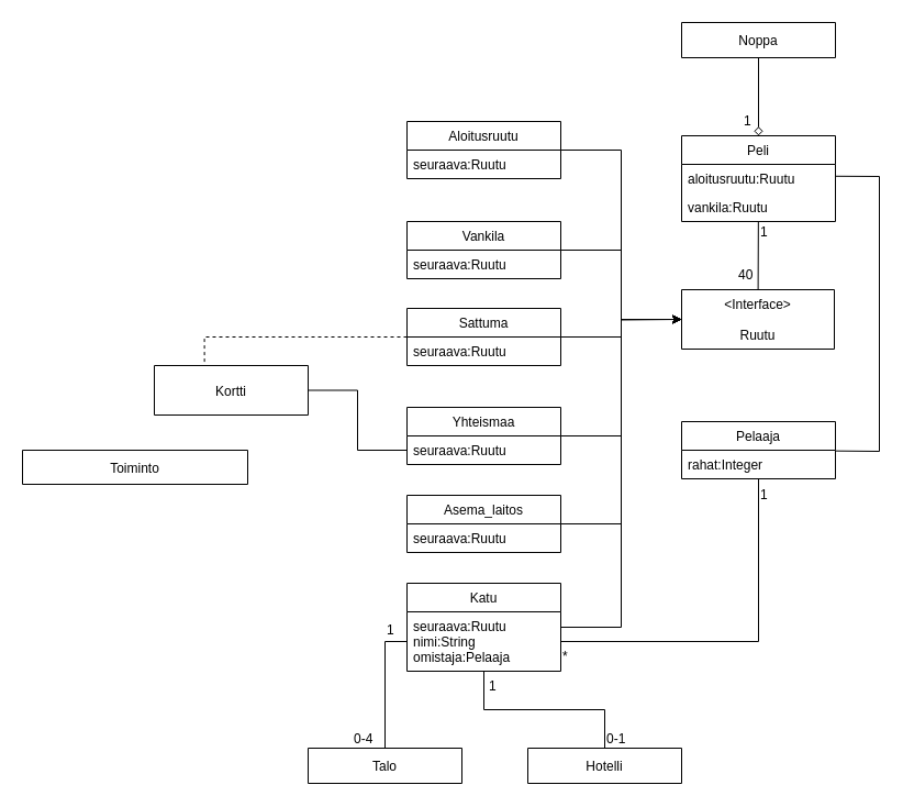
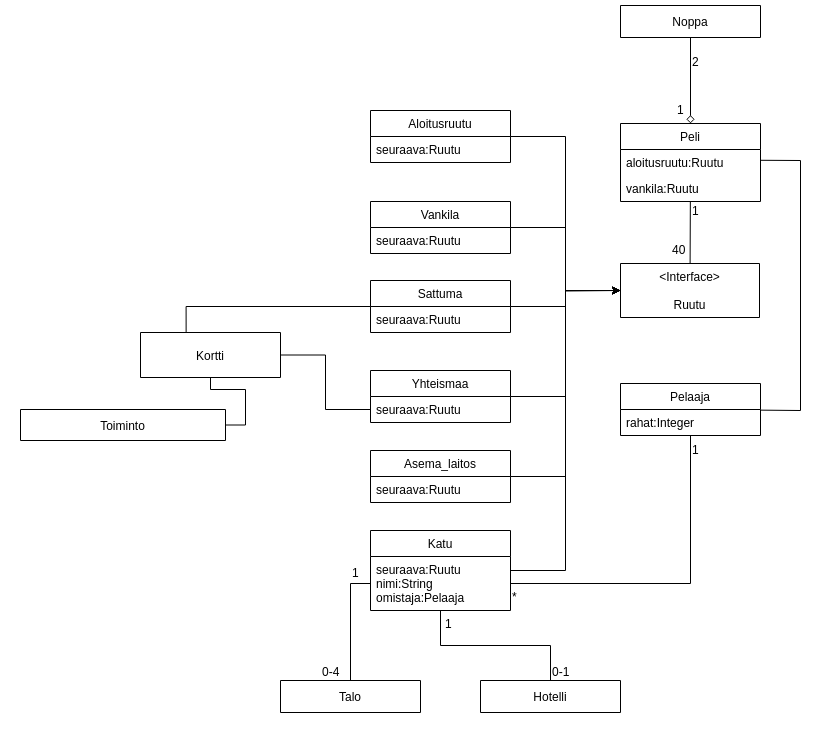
  <mxCell id="0" />
  <mxCell id="1" parent="0" />
  <mxCell id="2" value="Peli" style="swimlane;fontStyle=0;childLayout=stackLayout;horizontal=1;startSize=26;fillColor=none;horizontalStack=0;resizeParent=1;resizeParentMax=0;resizeLast=0;collapsible=1;marginBottom=0;" vertex="1" parent="1"><mxGeometry x="620" y="123" width="140" height="78" as="geometry" /></mxCell>
  <mxCell id="3" value="aloitusruutu:Ruutu" style="text;strokeColor=none;fillColor=none;align=left;verticalAlign=top;spacingLeft=4;spacingRight=4;overflow=hidden;rotatable=0;points=[[0,0.5],[1,0.5]];portConstraint=eastwest;" vertex="1" parent="2"><mxGeometry y="26" width="140" height="26" as="geometry" /></mxCell>
  <mxCell id="4" value="vankila:Ruutu" style="text;strokeColor=none;fillColor=none;align=left;verticalAlign=top;spacingLeft=4;spacingRight=4;overflow=hidden;rotatable=0;points=[[0,0.5],[1,0.5]];portConstraint=eastwest;" vertex="1" parent="2"><mxGeometry y="52" width="140" height="26" as="geometry" /></mxCell>
  <mxCell id="5" style="edgeStyle=orthogonalEdgeStyle;rounded=0;orthogonalLoop=1;jettySize=auto;html=1;exitX=0.5;exitY=1;exitDx=0;exitDy=0;endArrow=none;endFill=0;" edge="1" parent="1" source="6" target="27"><mxGeometry relative="1" as="geometry" /></mxCell>
  <mxCell id="6" value="Pelaaja" style="swimlane;fontStyle=0;childLayout=stackLayout;horizontal=1;startSize=26;fillColor=none;horizontalStack=0;resizeParent=1;resizeParentMax=0;resizeLast=0;collapsible=1;marginBottom=0;" vertex="1" parent="1"><mxGeometry x="620" y="383" width="140" height="52" as="geometry" /></mxCell>
  <mxCell id="7" value="rahat:Integer" style="text;strokeColor=none;fillColor=none;align=left;verticalAlign=top;spacingLeft=4;spacingRight=4;overflow=hidden;rotatable=0;points=[[0,0.5],[1,0.5]];portConstraint=eastwest;" vertex="1" parent="6"><mxGeometry y="26" width="140" height="26" as="geometry" /></mxCell>
  <mxCell id="8" value="&lt;Interface&gt;&#10;&#10;Ruutu" style="swimlane;fontStyle=0;childLayout=stackLayout;horizontal=1;startSize=64;fillColor=none;horizontalStack=0;resizeParent=1;resizeParentMax=0;resizeLast=0;collapsible=1;marginBottom=0;" vertex="1" parent="1"><mxGeometry x="620" y="263" width="139" height="54" as="geometry" /></mxCell>
  <mxCell id="9" style="edgeStyle=orthogonalEdgeStyle;rounded=0;orthogonalLoop=1;jettySize=auto;html=1;exitX=1;exitY=0.5;exitDx=0;exitDy=0;entryX=0;entryY=0.5;entryDx=0;entryDy=0;" edge="1" parent="1" source="10" target="8"><mxGeometry relative="1" as="geometry" /></mxCell>
  <mxCell id="10" value="Aloitusruutu" style="swimlane;fontStyle=0;childLayout=stackLayout;horizontal=1;startSize=26;fillColor=none;horizontalStack=0;resizeParent=1;resizeParentMax=0;resizeLast=0;collapsible=1;marginBottom=0;" vertex="1" parent="1"><mxGeometry x="370" y="110" width="140" height="52" as="geometry" /></mxCell>
  <mxCell id="11" value="seuraava:Ruutu" style="text;strokeColor=none;fillColor=none;align=left;verticalAlign=top;spacingLeft=4;spacingRight=4;overflow=hidden;rotatable=0;points=[[0,0.5],[1,0.5]];portConstraint=eastwest;" vertex="1" parent="10"><mxGeometry y="26" width="140" height="26" as="geometry" /></mxCell>
  <mxCell id="12" style="edgeStyle=orthogonalEdgeStyle;rounded=0;orthogonalLoop=1;jettySize=auto;html=1;exitX=1;exitY=0.5;exitDx=0;exitDy=0;entryX=0;entryY=0.5;entryDx=0;entryDy=0;" edge="1" parent="1" source="13" target="8"><mxGeometry relative="1" as="geometry" /></mxCell>
  <mxCell id="13" value="Vankila" style="swimlane;fontStyle=0;childLayout=stackLayout;horizontal=1;startSize=26;fillColor=none;horizontalStack=0;resizeParent=1;resizeParentMax=0;resizeLast=0;collapsible=1;marginBottom=0;" vertex="1" parent="1"><mxGeometry x="370" y="201" width="140" height="52" as="geometry" /></mxCell>
  <mxCell id="14" value="seuraava:Ruutu" style="text;strokeColor=none;fillColor=none;align=left;verticalAlign=top;spacingLeft=4;spacingRight=4;overflow=hidden;rotatable=0;points=[[0,0.5],[1,0.5]];portConstraint=eastwest;" vertex="1" parent="13"><mxGeometry y="26" width="140" height="26" as="geometry" /></mxCell>
  <mxCell id="15" style="edgeStyle=orthogonalEdgeStyle;rounded=0;orthogonalLoop=1;jettySize=auto;html=1;exitX=1;exitY=0.5;exitDx=0;exitDy=0;" edge="1" parent="1" source="17"><mxGeometry relative="1" as="geometry"><mxPoint x="620" y="290" as="targetPoint" /></mxGeometry></mxCell>
- <mxCell id="16" style="edgeStyle=orthogonalEdgeStyle;rounded=0;orthogonalLoop=1;jettySize=auto;html=1;exitX=0;exitY=0.5;exitDx=0;exitDy=0;entryX=0.326;entryY=-0.012;entryDx=0;entryDy=0;entryPerimeter=0;endArrow=none;endFill=0;dashed=1;" edge="1" parent="1" source="17" target="28"><mxGeometry relative="1" as="geometry" /></mxCell>
+ <mxCell id="16" style="edgeStyle=orthogonalEdgeStyle;rounded=0;orthogonalLoop=1;jettySize=auto;html=1;exitX=0;exitY=0.5;exitDx=0;exitDy=0;entryX=0.326;entryY=-0.012;entryDx=0;entryDy=0;entryPerimeter=0;endArrow=none;endFill=0;" edge="1" parent="1" source="17" target="28"><mxGeometry relative="1" as="geometry" /></mxCell>
  <mxCell id="17" value="Sattuma" style="swimlane;fontStyle=0;childLayout=stackLayout;horizontal=1;startSize=26;fillColor=none;horizontalStack=0;resizeParent=1;resizeParentMax=0;resizeLast=0;collapsible=1;marginBottom=0;" vertex="1" parent="1"><mxGeometry x="370" y="280" width="140" height="52" as="geometry" /></mxCell>
  <mxCell id="18" value="seuraava:Ruutu" style="text;strokeColor=none;fillColor=none;align=left;verticalAlign=top;spacingLeft=4;spacingRight=4;overflow=hidden;rotatable=0;points=[[0,0.5],[1,0.5]];portConstraint=eastwest;" vertex="1" parent="17"><mxGeometry y="26" width="140" height="26" as="geometry" /></mxCell>
  <mxCell id="19" style="edgeStyle=orthogonalEdgeStyle;rounded=0;orthogonalLoop=1;jettySize=auto;html=1;exitX=1;exitY=0.5;exitDx=0;exitDy=0;entryX=0;entryY=0.5;entryDx=0;entryDy=0;" edge="1" parent="1" source="20" target="8"><mxGeometry relative="1" as="geometry" /></mxCell>
  <mxCell id="20" value="Yhteismaa" style="swimlane;fontStyle=0;childLayout=stackLayout;horizontal=1;startSize=26;fillColor=none;horizontalStack=0;resizeParent=1;resizeParentMax=0;resizeLast=0;collapsible=1;marginBottom=0;" vertex="1" parent="1"><mxGeometry x="370" y="370" width="140" height="52" as="geometry" /></mxCell>
  <mxCell id="21" value="seuraava:Ruutu" style="text;strokeColor=none;fillColor=none;align=left;verticalAlign=top;spacingLeft=4;spacingRight=4;overflow=hidden;rotatable=0;points=[[0,0.5],[1,0.5]];portConstraint=eastwest;" vertex="1" parent="20"><mxGeometry y="26" width="140" height="26" as="geometry" /></mxCell>
  <mxCell id="22" style="edgeStyle=orthogonalEdgeStyle;rounded=0;orthogonalLoop=1;jettySize=auto;html=1;exitX=1;exitY=0.5;exitDx=0;exitDy=0;entryX=0;entryY=0.5;entryDx=0;entryDy=0;" edge="1" parent="1" source="23" target="8"><mxGeometry relative="1" as="geometry" /></mxCell>
  <mxCell id="23" value="Asema_laitos" style="swimlane;fontStyle=0;childLayout=stackLayout;horizontal=1;startSize=26;fillColor=none;horizontalStack=0;resizeParent=1;resizeParentMax=0;resizeLast=0;collapsible=1;marginBottom=0;" vertex="1" parent="1"><mxGeometry x="370" y="450" width="140" height="52" as="geometry" /></mxCell>
  <mxCell id="24" value="seuraava:Ruutu" style="text;strokeColor=none;fillColor=none;align=left;verticalAlign=top;spacingLeft=4;spacingRight=4;overflow=hidden;rotatable=0;points=[[0,0.5],[1,0.5]];portConstraint=eastwest;" vertex="1" parent="23"><mxGeometry y="26" width="140" height="26" as="geometry" /></mxCell>
  <mxCell id="25" style="edgeStyle=orthogonalEdgeStyle;rounded=0;orthogonalLoop=1;jettySize=auto;html=1;exitX=1;exitY=0.5;exitDx=0;exitDy=0;entryX=0;entryY=0.5;entryDx=0;entryDy=0;endArrow=none;endFill=0;" edge="1" parent="1" source="26" target="8"><mxGeometry relative="1" as="geometry" /></mxCell>
  <mxCell id="26" value="Katu" style="swimlane;fontStyle=0;childLayout=stackLayout;horizontal=1;startSize=26;fillColor=none;horizontalStack=0;resizeParent=1;resizeParentMax=0;resizeLast=0;collapsible=1;marginBottom=0;" vertex="1" parent="1"><mxGeometry x="370" y="530" width="140" height="80" as="geometry" /></mxCell>
  <mxCell id="27" value="seuraava:Ruutu&#10;nimi:String&#10;omistaja:Pelaaja&#10;&#10;" style="text;strokeColor=none;fillColor=none;align=left;verticalAlign=top;spacingLeft=4;spacingRight=4;overflow=hidden;rotatable=0;points=[[0,0.5],[1,0.5]];portConstraint=eastwest;" vertex="1" parent="26"><mxGeometry y="26" width="140" height="54" as="geometry" /></mxCell>
  <mxCell id="28" value="Kortti" style="swimlane;fontStyle=0;childLayout=stackLayout;horizontal=1;startSize=52;fillColor=none;horizontalStack=0;resizeParent=1;resizeParentMax=0;resizeLast=0;collapsible=1;marginBottom=0;" vertex="1" parent="1"><mxGeometry x="140" y="332" width="140" height="45" as="geometry" /></mxCell>
+ <mxCell id="29" style="edgeStyle=orthogonalEdgeStyle;rounded=0;orthogonalLoop=1;jettySize=auto;html=1;exitX=1;exitY=0.5;exitDx=0;exitDy=0;endArrow=none;endFill=0;" edge="1" parent="1" source="30" target="28"><mxGeometry relative="1" as="geometry" /></mxCell>
  <mxCell id="30" value="Toiminto" style="swimlane;fontStyle=0;childLayout=stackLayout;horizontal=1;startSize=52;fillColor=none;horizontalStack=0;resizeParent=1;resizeParentMax=0;resizeLast=0;collapsible=1;marginBottom=0;" vertex="1" parent="1"><mxGeometry x="20" y="409" width="205" height="31" as="geometry" /></mxCell>
  <mxCell id="31" style="edgeStyle=orthogonalEdgeStyle;rounded=0;orthogonalLoop=1;jettySize=auto;html=1;exitX=0.5;exitY=0;exitDx=0;exitDy=0;endArrow=none;endFill=0;" edge="1" parent="1" source="32" target="27"><mxGeometry relative="1" as="geometry" /></mxCell>
  <mxCell id="32" value="Talo" style="swimlane;fontStyle=0;childLayout=stackLayout;horizontal=1;startSize=52;fillColor=none;horizontalStack=0;resizeParent=1;resizeParentMax=0;resizeLast=0;collapsible=1;marginBottom=0;" vertex="1" parent="1"><mxGeometry x="280" y="680" width="140" height="32" as="geometry" /></mxCell>
  <mxCell id="33" style="edgeStyle=orthogonalEdgeStyle;rounded=0;orthogonalLoop=1;jettySize=auto;html=1;exitX=0.5;exitY=0;exitDx=0;exitDy=0;endArrow=none;endFill=0;" edge="1" parent="1" source="34" target="26"><mxGeometry relative="1" as="geometry" /></mxCell>
  <mxCell id="34" value="Hotelli" style="swimlane;fontStyle=0;childLayout=stackLayout;horizontal=1;startSize=52;fillColor=none;horizontalStack=0;resizeParent=1;resizeParentMax=0;resizeLast=0;collapsible=1;marginBottom=0;" vertex="1" parent="1"><mxGeometry x="480" y="680" width="140" height="32" as="geometry" /></mxCell>
  <mxCell id="35" value="" style="endArrow=none;html=1;" edge="1" parent="1" source="8" target="2"><mxGeometry width="50" height="50" relative="1" as="geometry"><mxPoint x="770" y="280" as="sourcePoint" /><mxPoint x="820" y="230" as="targetPoint" /></mxGeometry></mxCell>
  <mxCell id="36" value="" style="endArrow=none;html=1;entryX=0.999;entryY=0.415;entryDx=0;entryDy=0;entryPerimeter=0;" edge="1" parent="1" target="3"><mxGeometry width="50" height="50" relative="1" as="geometry"><mxPoint x="800" y="160" as="sourcePoint" /><mxPoint x="830" y="180" as="targetPoint" /><Array as="points" /></mxGeometry></mxCell>
  <mxCell id="37" value="" style="endArrow=none;html=1;" edge="1" parent="1"><mxGeometry width="50" height="50" relative="1" as="geometry"><mxPoint x="800" y="410" as="sourcePoint" /><mxPoint x="800" y="160" as="targetPoint" /></mxGeometry></mxCell>
  <mxCell id="38" value="" style="endArrow=none;html=1;" edge="1" parent="1" source="6"><mxGeometry width="50" height="50" relative="1" as="geometry"><mxPoint x="750" y="520" as="sourcePoint" /><mxPoint x="800" y="410" as="targetPoint" /></mxGeometry></mxCell>
  <mxCell id="39" style="edgeStyle=orthogonalEdgeStyle;rounded=0;orthogonalLoop=1;jettySize=auto;html=1;exitX=0;exitY=0.5;exitDx=0;exitDy=0;entryX=1;entryY=0.5;entryDx=0;entryDy=0;endArrow=none;endFill=0;" edge="1" parent="1" source="21" target="28"><mxGeometry relative="1" as="geometry" /></mxCell>
  <mxCell id="40" style="edgeStyle=orthogonalEdgeStyle;rounded=0;orthogonalLoop=1;jettySize=auto;html=1;exitX=0.5;exitY=1;exitDx=0;exitDy=0;entryX=0.5;entryY=0;entryDx=0;entryDy=0;endArrow=diamond;endFill=0;" edge="1" parent="1" source="41" target="2"><mxGeometry relative="1" as="geometry" /></mxCell>
- <mxCell id="41" value="Noppa" style="swimlane;fontStyle=0;childLayout=stackLayout;horizontal=1;startSize=52;fillColor=none;horizontalStack=0;resizeParent=1;resizeParentMax=0;resizeLast=0;collapsible=1;marginBottom=0;" vertex="1" parent="1"><mxGeometry x="620" y="20" width="140" height="32" as="geometry" /></mxCell>
+ <mxCell id="41" value="Noppa" style="swimlane;fontStyle=0;childLayout=stackLayout;horizontal=1;startSize=52;fillColor=none;horizontalStack=0;resizeParent=1;resizeParentMax=0;resizeLast=0;collapsible=1;marginBottom=0;" vertex="1" parent="1"><mxGeometry x="620" y="5" width="140" height="32" as="geometry" /></mxCell>
  <mxCell id="42" value="&lt;div&gt;1&lt;/div&gt;&lt;div&gt;&lt;br&gt;&lt;/div&gt;" style="text;html=1;resizable=0;points=[];autosize=1;align=left;verticalAlign=top;spacingTop=-4;" vertex="1" parent="1"><mxGeometry x="689.5" y="201" width="20" height="30" as="geometry" /></mxCell>
  <mxCell id="43" value="&lt;div&gt;40&lt;/div&gt;&lt;div&gt;&lt;br&gt;&lt;/div&gt;" style="text;html=1;resizable=0;points=[];autosize=1;align=left;verticalAlign=top;spacingTop=-4;" vertex="1" parent="1"><mxGeometry x="669.5" y="240" width="30" height="30" as="geometry" /></mxCell>
  <mxCell id="44" value="1" style="text;html=1;resizable=0;points=[];autosize=1;align=left;verticalAlign=top;spacingTop=-4;" vertex="1" parent="1"><mxGeometry x="690" y="440" width="20" height="20" as="geometry" /></mxCell>
  <mxCell id="45" value="&lt;div&gt;*&lt;/div&gt;&lt;div&gt;&lt;br&gt;&lt;/div&gt;" style="text;html=1;resizable=0;points=[];autosize=1;align=left;verticalAlign=top;spacingTop=-4;" vertex="1" parent="1"><mxGeometry x="510" y="587" width="20" height="30" as="geometry" /></mxCell>
  <mxCell id="46" value="1" style="text;html=1;resizable=0;points=[];autosize=1;align=left;verticalAlign=top;spacingTop=-4;" vertex="1" parent="1"><mxGeometry x="350" y="563" width="20" height="20" as="geometry" /></mxCell>
  <mxCell id="47" value="&lt;div&gt;0-4&lt;/div&gt;&lt;div&gt;&lt;br&gt;&lt;/div&gt;" style="text;html=1;resizable=0;points=[];autosize=1;align=left;verticalAlign=top;spacingTop=-4;" vertex="1" parent="1"><mxGeometry x="320" y="662" width="30" height="30" as="geometry" /></mxCell>
  <mxCell id="48" value="1" style="text;html=1;resizable=0;points=[];autosize=1;align=left;verticalAlign=top;spacingTop=-4;" vertex="1" parent="1"><mxGeometry x="443" y="614" width="20" height="20" as="geometry" /></mxCell>
  <mxCell id="49" value="0-1" style="text;html=1;resizable=0;points=[];autosize=1;align=left;verticalAlign=top;spacingTop=-4;" vertex="1" parent="1"><mxGeometry x="550" y="662" width="30" height="20" as="geometry" /></mxCell>
+ <mxCell id="50" value="2" style="text;html=1;resizable=0;points=[];autosize=1;align=left;verticalAlign=top;spacingTop=-4;" vertex="1" parent="1"><mxGeometry x="690" y="52" width="20" height="20" as="geometry" /></mxCell>
  <mxCell id="51" value="1" style="text;html=1;resizable=0;points=[];autosize=1;align=left;verticalAlign=top;spacingTop=-4;" vertex="1" parent="1"><mxGeometry x="674.5" y="100" width="20" height="20" as="geometry" /></mxCell>
